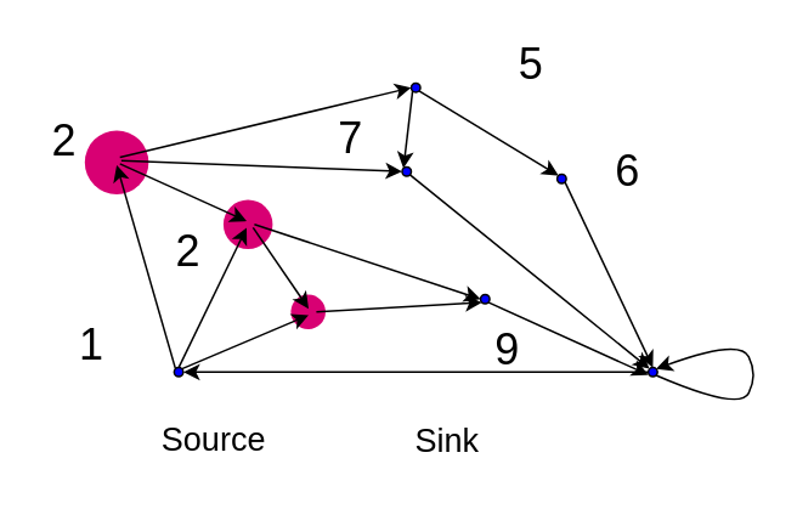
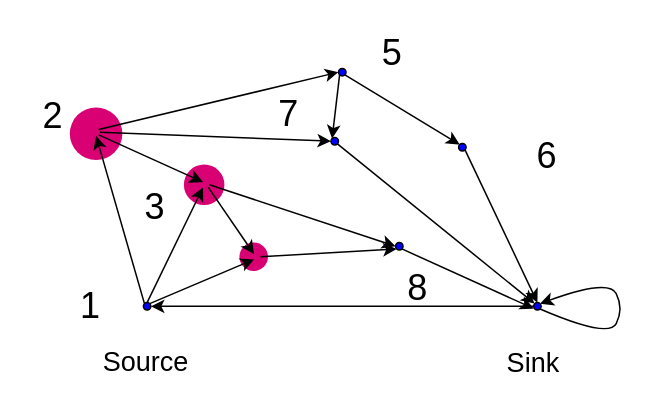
  <mxCell id="0" />
  <mxCell id="1" parent="0" />
  <mxCell id="2" value="" style="ellipse;whiteSpace=wrap;html=1;aspect=fixed;fillColor=#0000FF;fontColor=#ffffff;strokeColor=default;shadow=0;gradientColor=none;" parent="1" vertex="1"><mxGeometry x="168" y="168" width="5" height="5" as="geometry" /></mxCell>
  <mxCell id="3" value="" style="ellipse;whiteSpace=wrap;html=1;aspect=fixed;fillColor=#0000FF;fontColor=#ffffff;strokeColor=default;shadow=0;gradientColor=none;" parent="1" vertex="1"><mxGeometry x="134" y="120" width="5" height="5" as="geometry" /></mxCell>
  <mxCell id="4" value="" style="ellipse;whiteSpace=wrap;html=1;aspect=fixed;fillColor=#0000FF;fontColor=#ffffff;strokeColor=default;shadow=0;gradientColor=none;" parent="1" vertex="1"><mxGeometry x="61" y="85" width="5" height="5" as="geometry" /></mxCell>
  <mxCell id="5" value="" style="ellipse;whiteSpace=wrap;html=1;aspect=fixed;fillColor=#d80073;fontColor=#ffffff;strokeColor=none;shadow=0;" parent="1" vertex="1"><mxGeometry x="122" y="109" width="27" height="27" as="geometry" /></mxCell>
  <mxCell id="6" value="" style="ellipse;whiteSpace=wrap;html=1;aspect=fixed;fillColor=#d80073;fontColor=#ffffff;strokeColor=none;shadow=0;" parent="1" vertex="1"><mxGeometry x="159" y="161" width="19" height="19" as="geometry" /></mxCell>
  <mxCell id="7" value="" style="ellipse;whiteSpace=wrap;html=1;aspect=fixed;fillColor=#0000FF;fontColor=#ffffff;strokeColor=default;shadow=0;gradientColor=none;" parent="1" vertex="1"><mxGeometry x="95" y="201" width="5" height="5" as="geometry" /></mxCell>
  <mxCell id="8" value="" style="ellipse;whiteSpace=wrap;html=1;aspect=fixed;fillColor=#d80073;fontColor=#ffffff;strokeColor=none;shadow=0;" parent="1" vertex="1"><mxGeometry x="46" y="71" width="35" height="35" as="geometry" /></mxCell>
  <mxCell id="9" style="edgeStyle=none;html=1;exitX=0.5;exitY=0;exitDx=0;exitDy=0;entryX=0;entryY=1;entryDx=0;entryDy=0;strokeWidth=1;" parent="1" source="7" target="3" edge="1"><mxGeometry relative="1" as="geometry" /></mxCell>
  <mxCell id="10" style="edgeStyle=none;html=1;exitX=0;exitY=0;exitDx=0;exitDy=0;entryX=0.5;entryY=1;entryDx=0;entryDy=0;strokeWidth=1;" parent="1" source="7" target="4" edge="1"><mxGeometry relative="1" as="geometry" /></mxCell>
  <mxCell id="11" value="" style="ellipse;whiteSpace=wrap;html=1;aspect=fixed;fillColor=#0000FF;fontColor=#ffffff;strokeColor=default;shadow=0;gradientColor=none;" parent="1" vertex="1"><mxGeometry x="355" y="201" width="5" height="5" as="geometry" /></mxCell>
  <mxCell id="12" style="edgeStyle=none;html=1;exitX=1;exitY=0.5;exitDx=0;exitDy=0;entryX=0;entryY=1;entryDx=0;entryDy=0;strokeWidth=1;" parent="1" source="2" target="25" edge="1"><mxGeometry relative="1" as="geometry" /></mxCell>
  <mxCell id="13" value="" style="endArrow=classic;html=1;exitX=0;exitY=0.5;exitDx=0;exitDy=0;entryX=1;entryY=0.5;entryDx=0;entryDy=0;strokeWidth=1;" parent="1" source="11" target="7" edge="1"><mxGeometry width="50" height="50" relative="1" as="geometry"><mxPoint x="205" y="231" as="sourcePoint" /><mxPoint x="255" y="181" as="targetPoint" /></mxGeometry></mxCell>
  <mxCell id="14" value="" style="endArrow=classic;html=1;exitX=1;exitY=0;exitDx=0;exitDy=0;entryX=0;entryY=1;entryDx=0;entryDy=0;strokeWidth=1;" parent="1" source="7" target="2" edge="1"><mxGeometry width="50" height="50" relative="1" as="geometry"><mxPoint x="205" y="225" as="sourcePoint" /><mxPoint x="255" y="175" as="targetPoint" /></mxGeometry></mxCell>
  <mxCell id="15" style="edgeStyle=none;html=1;exitX=1;exitY=1;exitDx=0;exitDy=0;entryX=0;entryY=0;entryDx=0;entryDy=0;strokeWidth=1;" parent="1" source="3" target="2" edge="1"><mxGeometry relative="1" as="geometry" /></mxCell>
  <mxCell id="16" style="edgeStyle=none;html=1;exitX=1;exitY=0.5;exitDx=0;exitDy=0;entryX=0;entryY=0.5;entryDx=0;entryDy=0;strokeWidth=1;" parent="1" source="3" target="25" edge="1"><mxGeometry relative="1" as="geometry" /></mxCell>
  <mxCell id="17" style="edgeStyle=none;html=1;exitX=1;exitY=0;exitDx=0;exitDy=0;entryX=0;entryY=0.5;entryDx=0;entryDy=0;strokeWidth=1;" parent="1" source="4" target="21" edge="1"><mxGeometry relative="1" as="geometry" /></mxCell>
  <mxCell id="18" style="edgeStyle=none;html=1;exitX=1;exitY=0.5;exitDx=0;exitDy=0;entryX=0;entryY=0.5;entryDx=0;entryDy=0;strokeWidth=1;" parent="1" source="4" target="23" edge="1"><mxGeometry relative="1" as="geometry" /></mxCell>
  <mxCell id="19" style="edgeStyle=none;html=1;exitX=1;exitY=1;exitDx=0;exitDy=0;entryX=0;entryY=0;entryDx=0;entryDy=0;strokeWidth=1;" parent="1" source="4" target="3" edge="1"><mxGeometry relative="1" as="geometry" /></mxCell>
  <mxCell id="20" style="edgeStyle=none;html=1;exitX=1;exitY=1;exitDx=0;exitDy=0;entryX=0;entryY=0;entryDx=0;entryDy=0;strokeWidth=1;" parent="1" source="21" target="27" edge="1"><mxGeometry relative="1" as="geometry" /></mxCell>
  <mxCell id="21" value="" style="ellipse;whiteSpace=wrap;html=1;aspect=fixed;fillColor=#0000FF;fontColor=#ffffff;strokeColor=default;shadow=0;gradientColor=none;" parent="1" vertex="1"><mxGeometry x="225" y="45" width="5" height="5" as="geometry" /></mxCell>
  <mxCell id="22" style="edgeStyle=none;html=1;exitX=1;exitY=1;exitDx=0;exitDy=0;entryX=0;entryY=0;entryDx=0;entryDy=0;strokeWidth=1;" parent="1" source="23" target="11" edge="1"><mxGeometry relative="1" as="geometry" /></mxCell>
  <mxCell id="23" value="" style="ellipse;whiteSpace=wrap;html=1;aspect=fixed;fillColor=#0000FF;fontColor=#ffffff;strokeColor=default;shadow=0;gradientColor=none;" parent="1" vertex="1"><mxGeometry x="220" y="91" width="5" height="5" as="geometry" /></mxCell>
  <mxCell id="24" style="edgeStyle=none;html=1;exitX=1;exitY=1;exitDx=0;exitDy=0;strokeWidth=1;" parent="1" source="25" edge="1"><mxGeometry relative="1" as="geometry"><mxPoint x="285" y="155" as="sourcePoint" /><mxPoint x="355" y="205" as="targetPoint" /></mxGeometry></mxCell>
  <mxCell id="25" value="" style="ellipse;whiteSpace=wrap;html=1;aspect=fixed;fillColor=#0000FF;fontColor=#ffffff;strokeColor=default;shadow=0;gradientColor=none;" parent="1" vertex="1"><mxGeometry x="263" y="161" width="5" height="5" as="geometry" /></mxCell>
  <mxCell id="26" style="edgeStyle=none;html=1;exitX=1;exitY=1;exitDx=0;exitDy=0;entryX=0.5;entryY=0;entryDx=0;entryDy=0;strokeWidth=1;" parent="1" source="27" target="11" edge="1"><mxGeometry relative="1" as="geometry" /></mxCell>
  <mxCell id="27" value="" style="ellipse;whiteSpace=wrap;html=1;aspect=fixed;fillColor=#0000FF;fontColor=#ffffff;strokeColor=default;shadow=0;gradientColor=none;" parent="1" vertex="1"><mxGeometry x="305" y="95" width="5" height="5" as="geometry" /></mxCell>
  <mxCell id="28" value="" style="curved=1;endArrow=classic;html=1;exitX=1;exitY=1;exitDx=0;exitDy=0;entryX=1;entryY=0;entryDx=0;entryDy=0;strokeWidth=1;" parent="1" source="11" target="11" edge="1"><mxGeometry width="50" height="50" relative="1" as="geometry"><mxPoint x="395" y="255" as="sourcePoint" /><mxPoint x="445" y="205" as="targetPoint" /><Array as="points"><mxPoint x="405" y="225" /><mxPoint x="415" y="205" /><mxPoint x="405" y="185" /></Array></mxGeometry></mxCell>
- <mxCell id="29" value="Source" style="text;html=1;strokeColor=none;fillColor=none;align=center;verticalAlign=middle;whiteSpace=wrap;rounded=0;shadow=0;fontSize=18;" parent="1" vertex="1"><mxGeometry x="87" y="226" width="60" height="30" as="geometry" /></mxCell>
- <mxCell id="30" value="Sink" style="text;html=1;strokeColor=none;fillColor=none;align=center;verticalAlign=middle;whiteSpace=wrap;rounded=0;shadow=0;fontSize=18;" parent="1" vertex="1"><mxGeometry x="215" y="227" width="60" height="30" as="geometry" /></mxCell>
- <mxCell id="31" value="1" style="text;html=1;strokeColor=none;fillColor=none;align=center;verticalAlign=middle;whiteSpace=wrap;rounded=0;fontSize=24;" parent="1" vertex="1"><mxGeometry x="35" y="173.5" width="30" height="30" as="geometry" /></mxCell>
+ <mxCell id="29" value="Source" style="text;html=1;strokeColor=none;fillColor=none;align=center;verticalAlign=middle;whiteSpace=wrap;rounded=0;shadow=0;fontSize=18;" parent="1" vertex="1"><mxGeometry x="67" y="226" width="60" height="30" as="geometry" /></mxCell>
+ <mxCell id="30" value="Sink" style="text;html=1;strokeColor=none;fillColor=none;align=center;verticalAlign=middle;whiteSpace=wrap;rounded=0;shadow=0;fontSize=18;" parent="1" vertex="1"><mxGeometry x="325" y="227" width="60" height="30" as="geometry" /></mxCell>
+ <mxCell id="31" value="1" style="text;html=1;strokeColor=none;fillColor=none;align=center;verticalAlign=middle;whiteSpace=wrap;rounded=0;fontSize=24;" parent="1" vertex="1"><mxGeometry x="45" y="188.5" width="30" height="30" as="geometry" /></mxCell>
  <mxCell id="32" value="2&lt;span style=&quot;color: rgba(0 , 0 , 0 , 0) ; font-family: monospace ; font-size: 0px&quot;&gt;%3CmxGraphModel%3E%3Croot%3E%3CmxCell%20id%3D%220%22%2F%3E%3CmxCell%20id%3D%221%22%20parent%3D%220%22%2F%3E%3CmxCell%20id%3D%222%22%20value%3D%221%22%20style%3D%22text%3Bhtml%3D1%3BstrokeColor%3Dnone%3BfillColor%3Dnone%3Balign%3Dcenter%3BverticalAlign%3Dmiddle%3BwhiteSpace%3Dwrap%3Brounded%3D0%3BfontSize%3D24%3B%22%20vertex%3D%221%22%20parent%3D%221%22%3E%3CmxGeometry%20x%3D%22150%22%20y%3D%22283.5%22%20width%3D%2230%22%20height%3D%2230%22%20as%3D%22geometry%22%2F%3E%3C%2FmxCell%3E%3C%2Froot%3E%3C%2FmxGraphModel%3E&lt;/span&gt;" style="text;html=1;strokeColor=none;fillColor=none;align=center;verticalAlign=middle;whiteSpace=wrap;rounded=0;fontSize=24;" parent="1" vertex="1"><mxGeometry x="20" y="62" width="30" height="30" as="geometry" /></mxCell>
- <mxCell id="33" value="2" style="text;html=1;strokeColor=none;fillColor=none;align=center;verticalAlign=middle;whiteSpace=wrap;rounded=0;fontSize=24;" parent="1" vertex="1"><mxGeometry x="87.5" y="123" width="30" height="30" as="geometry" /></mxCell>
- <mxCell id="34" value="5" style="text;html=1;strokeColor=none;fillColor=none;align=center;verticalAlign=middle;whiteSpace=wrap;rounded=0;fontSize=24;" parent="1" vertex="1"><mxGeometry x="276" y="20" width="30" height="30" as="geometry" /></mxCell>
- <mxCell id="35" value="6" style="text;html=1;strokeColor=none;fillColor=none;align=center;verticalAlign=middle;whiteSpace=wrap;rounded=0;fontSize=24;" parent="1" vertex="1"><mxGeometry x="329" y="78.5" width="30" height="30" as="geometry" /></mxCell>
+ <mxCell id="33" value="3" style="text;html=1;strokeColor=none;fillColor=none;align=center;verticalAlign=middle;whiteSpace=wrap;rounded=0;fontSize=24;" parent="1" vertex="1"><mxGeometry x="87.5" y="123" width="30" height="30" as="geometry" /></mxCell>
+ <mxCell id="34" value="5" style="text;html=1;strokeColor=none;fillColor=none;align=center;verticalAlign=middle;whiteSpace=wrap;rounded=0;fontSize=24;" parent="1" vertex="1"><mxGeometry x="246" y="20" width="30" height="30" as="geometry" /></mxCell>
+ <mxCell id="35" value="6" style="text;html=1;strokeColor=none;fillColor=none;align=center;verticalAlign=middle;whiteSpace=wrap;rounded=0;fontSize=24;" parent="1" vertex="1"><mxGeometry x="349" y="88.5" width="30" height="30" as="geometry" /></mxCell>
  <mxCell id="36" value="7" style="text;html=1;strokeColor=none;fillColor=none;align=center;verticalAlign=middle;whiteSpace=wrap;rounded=0;fontSize=24;" parent="1" vertex="1"><mxGeometry x="177" y="60.5" width="30" height="30" as="geometry" /></mxCell>
- <mxCell id="37" value="9" style="text;html=1;strokeColor=none;fillColor=none;align=center;verticalAlign=middle;whiteSpace=wrap;rounded=0;fontSize=24;" parent="1" vertex="1"><mxGeometry x="263" y="177" width="30" height="30" as="geometry" /></mxCell>
+ <mxCell id="37" value="8" style="text;html=1;strokeColor=none;fillColor=none;align=center;verticalAlign=middle;whiteSpace=wrap;rounded=0;fontSize=24;" parent="1" vertex="1"><mxGeometry x="263" y="177" width="30" height="30" as="geometry" /></mxCell>
  <mxCell id="38" style="edgeStyle=none;html=1;entryX=0;entryY=0;entryDx=0;entryDy=0;strokeWidth=1;exitX=0;exitY=1;exitDx=0;exitDy=0;" parent="1" edge="1"><mxGeometry relative="1" as="geometry"><mxPoint x="225.732" y="49.268" as="sourcePoint" /><mxPoint x="220.732" y="91.732" as="targetPoint" /></mxGeometry></mxCell>
